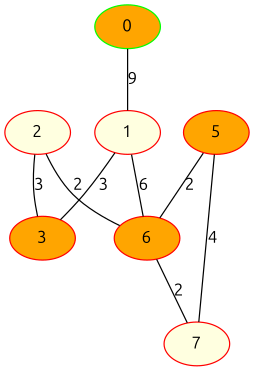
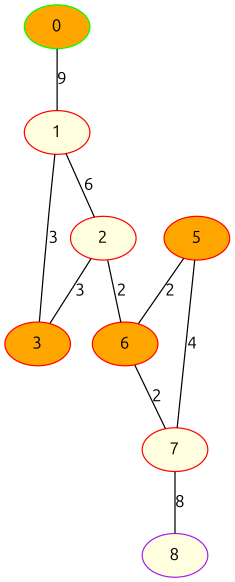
  graph {
    fontname=Ubuntu
    node [color=red fillcolor=orange fontname=Ubuntu style=filled weight=1]
    edge [fontname=Ubuntu]
    0 [color=green weight=2]
    1 [fillcolor=lightyellow]
    2 [fillcolor=lightyellow]
    3
    6
    7 [fillcolor=lightyellow]
    5
+   8 [color=purple fillcolor=lightyellow weight=4]
    0 -- 1 [label=9]
-   1 -- 6 [label=6]
+   1 -- 2 [label=6]
    1 -- 3 [label=3]
    2 -- 3 [label=3]
    2 -- 6 [label=2]
    6 -- 7 [label=2]
+   7 -- 8 [label=8]
    5 -- 6 [label=2]
    5 -- 7 [label=4]
  }
